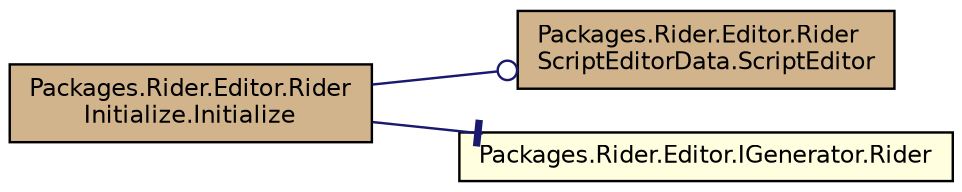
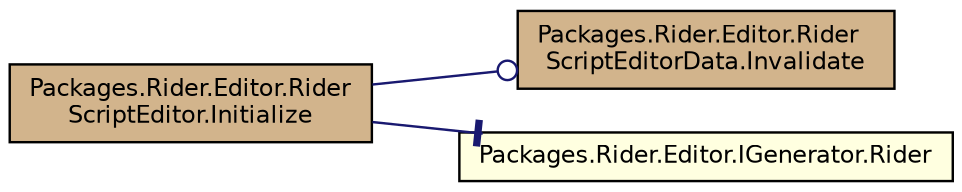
  digraph {
    fontname="DejaVu Sans"
    rankdir=LR
    node [color=black fillcolor=tan fontname="DejaVu Sans" fontsize=10 shape=record style=filled]
    edge [color=midnightblue fontname="DejaVu Sans" fontsize=10 labelfontname=Helvetica labelfontsize=10 style=solid]
-   n1 [fontcolor=black height=0.2 label="Packages.Rider.Editor.Rider\lInitialize.Initialize" width=0.4]
-   n2 [height=0.2 label="Packages.Rider.Editor.Rider\lScriptEditorData.ScriptEditor" width=0.4]
+   n1 [fontcolor=black height=0.2 label="Packages.Rider.Editor.Rider\lScriptEditor.Initialize" width=0.4]
+   n2 [height=0.2 label="Packages.Rider.Editor.Rider\lScriptEditorData.Invalidate" width=0.4]
    n3 [fillcolor=lightyellow height=0.2 label="Packages.Rider.Editor.IGenerator.Rider" width=0.4]
    n1 -> n2 [arrowhead=odot]
    n1 -> n3 [arrowhead=tee]
  }
